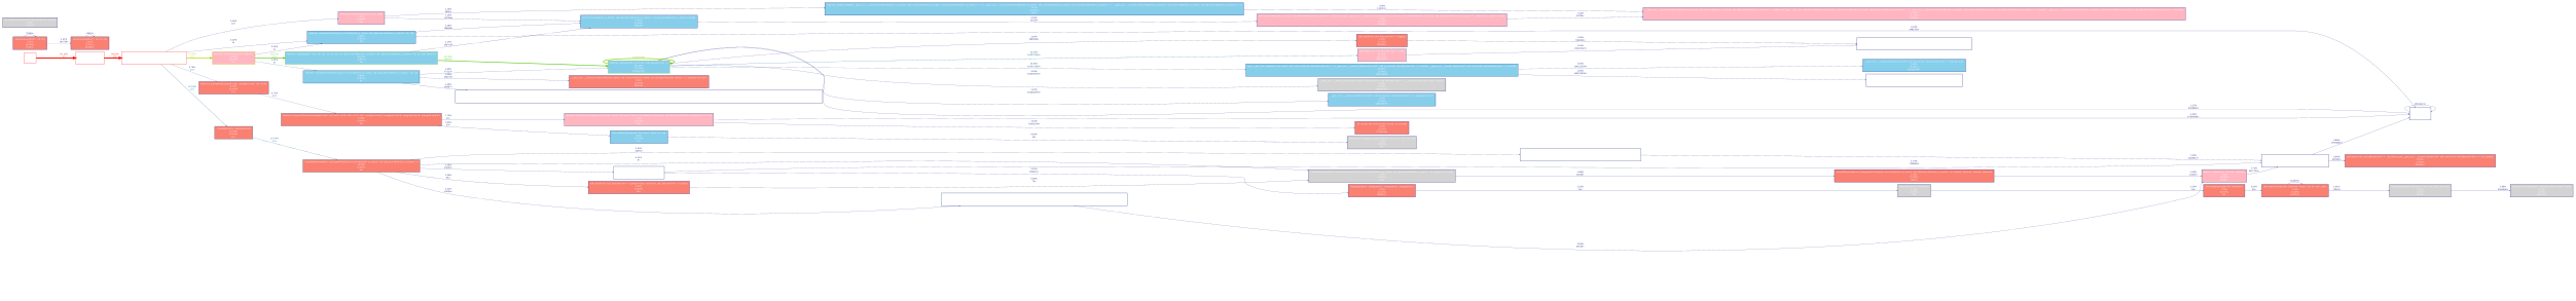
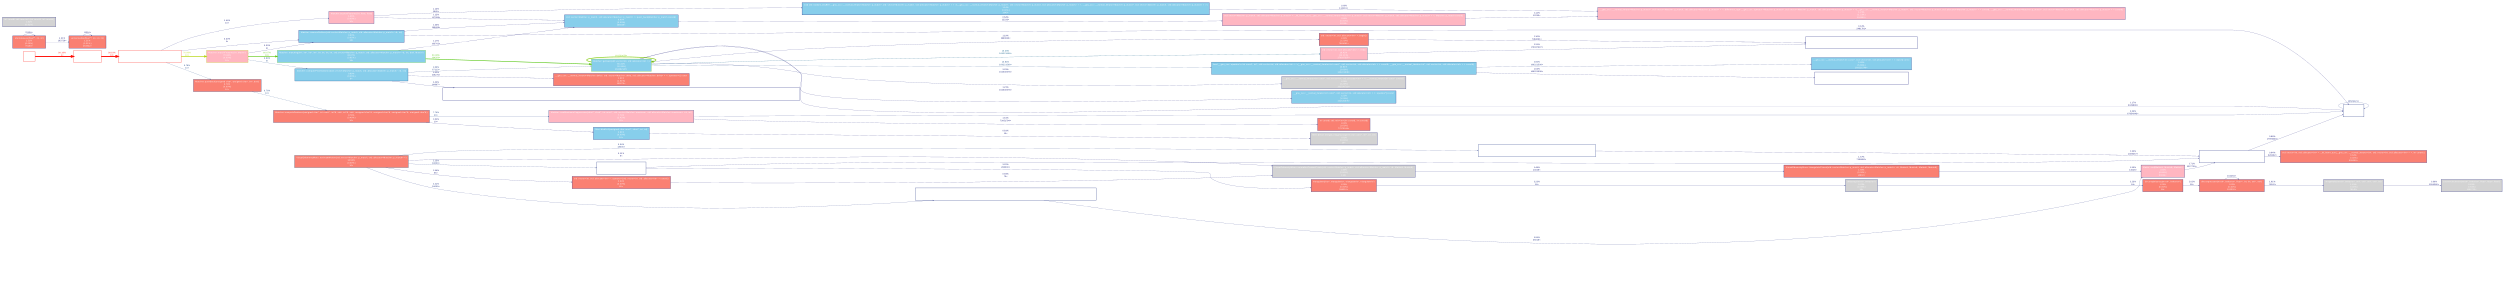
  digraph {
    fontname=Arial
    nodesep=0.125
    rankdir=LR
    ranksep=0.25
    node [color="#0d1375" fillcolor=salmon fontcolor="#ffffff" fontname=Arial fontsize=10.00 shape=box style=filled]
    edge [arrowsize=0.35 color="#0d1375" fontcolor="#0d1375" fontname=Arial fontsize=10.00 labeldistance=0.50 penwidth=0.50]
    n1 [color="#fe0800" fillcolor=white height=0 label="main\n99.18%\n(0.00%)" width=0]
    n2 [color="#fe0800" fillcolor=white height=0 label="main_mono(int, char**)\n99.18%\n(0.00%)\n1×" width=0]
    n3 [color="#fe0800" fillcolor=white height=0 label="VisualOdometryMono::process(unsigned char*, int*, bool)\n99.18%\n(0.00%)\n29×" width=0]
    n4 [color="#b2d306" fillcolor=lightpink height=0 label="Matcher::matchFeatures(int, Matrix*)\n70.86%\n(0.00%)\n10×" width=0]
    n5 [color="#0d397f" height=0 label="Matcher::pushBack(unsigned char*, unsigned char*, int*, bool)\n9.78%\n(0.00%)\n10×" width=0]
    n6 [fillcolor=lightpink height=0 label="Matcher::bucketFeatures(int, float, float)\n1.46%\n(0.00%)\n10×" width=0]
    n7 [color="#0d0f74" fillcolor=skyblue height=0 label="Matcher::removeOutliers(std::vector<Matcher::p_match, std::allocator<Matcher::p_match> >&, int)\n0.60%\n(0.00%)\n18×" width=0]
-   n8 [color="#0c5f88" height=0 label="VisualOdometry::updateMotion()\n16.59%\n(0.00%)\n10×" width=0]
    n9 [color="#59c508" fillcolor=skyblue height=0 label="Matcher::matching(int*, int*, int*, int*, int, int, int, int, std::vector<Matcher::p_match, std::allocator<Matcher::p_match> >&, int, bool, Matrix*)\n60.67%\n(0.81%)\n18×" width=0]
    n10 [color="#0d3a7f" fillcolor=skyblue height=0 label="Matcher::computePriorStatistics(std::vector<Matcher::p_match, std::allocator<Matcher::p_match> >&, int)\n9.89%\n(0.00%)\n9×" width=0]
    n11 [color="#0d397f" height=0 label="Matcher::computeFeatures(unsigned char*, int const*, int*&, int&, int*&, int&, unsigned char*&, unsigned char*&, unsigned char*&, unsigned char*&)\n9.78%\n(0.40%)\n10×" width=0]
    n12 [color="#0d0f74" fillcolor=skyblue height=0 label="std::vector<Matcher::p_match, std::allocator<Matcher::p_match> >::push_back(Matcher::p_match const&)\n0.60%\n(0.00%)\n566569×" width=0]
    n13 [color="#0d1174" fillcolor=skyblue height=0 label="void std::random_shuffle<__gnu_cxx::__normal_iterator<Matcher::p_match*, std::vector<Matcher::p_match, std::allocator<Matcher::p_match> > > >(__gnu_cxx::__normal_iterator<Matcher::p_match*, std::vector<Matcher::p_match, std::allocator<Matcher::p_match> > >, __gnu_cxx::__normal_iterator<Matcher::p_match*, std::vector<Matcher::p_match, std::allocator<Matcher::p_match> > >)\n1.14%\n(0.00%)\n1945×" width=0]
    n14 [color="#0d2279" fillcolor=white height=0 label="_mm_free(void*)\n4.84%\n(4.84%)\n108653997×" width=0]
    n15 [color="#0c5f88" height=0 label="VisualOdometryMono::estimateMotion(std::vector<Matcher::p_match, std::allocator<Matcher::p_match> >)\n16.58%\n(0.00%)\n10×" width=0]
    n16 [color="#7fcb07" fillcolor=skyblue height=0 label="Matcher::getGain(std::vector<int, std::allocator<int> >)\n65.32%\n(32.26%)\n163282147×" width=0]
    n17 [color="#0d1776" fillcolor=white height=0 label="bool __gnu_cxx::operator!=<Matcher::delta*, std::vector<Matcher::delta, std::allocator<Matcher::delta> > >(__gnu_cxx::__normal_iterator<Matcher::delta*, std::vector<Matcher::delta, std::allocator<Matcher::delta> > > const&, __gnu_cxx::__normal_iterator<Matcher::delta*, std::vector<Matcher::delta, std::allocator<Matcher::delta> > > const&)\n2.42%\n(2.42%)\n68897×" width=0]
    n18 [height=0 label="__gnu_cxx::__normal_iterator<Matcher::delta*, std::vector<Matcher::delta, std::allocator<Matcher::delta> > >::operator->() const\n1.61%\n(1.61%)\n109270×" width=0]
    n19 [color="#0d2f7d" fillcolor=lightpink height=0 label="Matcher::nonMaximumSuppression(short*, short*, int const*, std::vector<Matcher::maximum, std::allocator<Matcher::maximum> >&, int)\n7.74%\n(2.42%)\n20×" width=0]
    n20 [color="#0d1074" fillcolor=skyblue height=0 label="filter::blob5x5(unsigned char const*, short*, int, int)\n0.81%\n(0.00%)\n10×" width=0]
    n21 [color="#0d0f73" fillcolor=lightpink height=0 label="std::vector<Matcher::p_match, std::allocator<Matcher::p_match> >::_M_insert_aux(__gnu_cxx::__normal_iterator<Matcher::p_match*, std::vector<Matcher::p_match, std::allocator<Matcher::p_match> > >, Matcher::p_match const&)\n0.54%\n(0.00%)\n12233×" width=0]
    n22 [color="#0d1274" fillcolor=lightpink height=0 label="__gnu_cxx::__normal_iterator<Matcher::p_match*, std::vector<Matcher::p_match, std::allocator<Matcher::p_match> > >::difference_type __gnu_cxx::operator-<Matcher::p_match*, std::vector<Matcher::p_match, std::allocator<Matcher::p_match> > >(__gnu_cxx::__normal_iterator<Matcher::p_match*, std::vector<Matcher::p_match, std::allocator<Matcher::p_match> > > const&, __gnu_cxx::__normal_iterator<Matcher::p_match*, std::vector<Matcher::p_match, std::allocator<Matcher::p_match> > > const&)\n1.21%\n(1.21%)\n124352×" width=0]
    n23 [color="#0d257a" fillcolor=white height=0 label="VisualOdometryMono::getInlier(std::vector<Matcher::p_match, std::allocator<Matcher::p_match> >&, Matrix&)\n5.54%\n(4.84%)\n18000×" width=0]
    n24 [color="#0d2479" fillcolor=white height=0 label="VisualOdometry::getRandomSample(int, int)\n5.25%\n(0.00%)\n18000×" width=0]
    n25 [color="#0d2078" fillcolor=white height=0 label="VisualOdometryMono::fundamentalMatrix(std::vector<Matcher::p_match, std::allocator<Matcher::p_match> > const&, std::vector<int, std::allocator<int> > const&, Matrix&)\n4.41%\n(0.40%)\n18009×" width=0]
    n26 [fillcolor=lightgrey height=0 label="VisualOdometryMono::normalizeFeaturePoints(std::vector<Matcher::p_match, std::allocator<Matcher::p_match> >&, Matrix&, Matrix&)\n1.49%\n(0.00%)\n118×" width=0]
    n27 [color="#0d1174" height=0 label="std::vector<int, std::allocator<int> >::operator=(std::vector<int, std::allocator<int> > const&)\n0.94%\n(0.00%)\n65×" width=0]
    n28 [color="#0c5e88" fillcolor=lightpink height=0 label="std::vector<int, std::allocator<int> >::end()\n16.42%\n(14.11%)\n170037397×" width=0]
    n29 [color="#0d3f81" fillcolor=skyblue height=0 label="bool __gnu_cxx::operator!=<int const*, int*, std::vector<int, std::allocator<int> > >(__gnu_cxx::__normal_iterator<int const*, std::vector<int, std::allocator<int> > > const&, __gnu_cxx::__normal_iterator<int*, std::vector<int, std::allocator<int> > > const&)\n10.81%\n(3.63%)\n169221508×" width=0]
    n30 [color="#0d1a77" fillcolor=lightgrey height=0 label="__gnu_cxx::__normal_iterator<int const*, std::vector<int, std::allocator<int> > >::__normal_iterator(int const* const&)\n3.23%\n(3.23%)\n162530716×" width=0]
    n31 [color="#0d1274" height=0 label="std::vector<int, std::allocator<int> >::begin()\n1.31%\n(1.21%)\n7363091×" width=0]
    n32 [color="#0d1274" fillcolor=skyblue height=0 label="__gnu_cxx::__normal_iterator<int const*, std::vector<int, std::allocator<int> > >::operator*() const\n1.21%\n(1.21%)\n162530678×" width=0]
    n33 [color="#0d1776" fillcolor=white height=0 label="__gnu_cxx::__normal_iterator<int*, std::vector<int, std::allocator<int> > >::__normal_iterator(int* const&)\n2.42%\n(2.42%)\n177977229×" width=0]
    n34 [color="#0d257a" fillcolor=skyblue height=0 label="__gnu_cxx::__normal_iterator<int const*, std::vector<int, std::allocator<int> > >::base() const\n5.65%\n(5.65%)\n169221546×" width=0]
    n35 [fillcolor=white height=0 label="__gnu_cxx::__normal_iterator<int*, std::vector<int, std::allocator<int> > >::base() const\n1.61%\n(1.61%)\n178234697×" width=0]
    n36 [color="#0d1876" fillcolor=white height=0 label="std::vector<int, std::allocator<int> >::push_back(int const&)\n2.78%\n(1.21%)\n12712153×" width=0]
    n37 [color="#0d1a77" height=0 label="triangulate(char*, triangulateio*, triangulateio*, triangulateio*)\n3.23%\n(0.00%)\n288210×" width=0]
    n38 [color="#0d257a" fillcolor=lightpink height=0 label="Matrix::svd(Matrix&, Matrix&, Matrix&)\n5.55%\n(4.84%)\n50064×" width=0]
    n39 [height=0 label="VisualOdometryMono::triangulateChieral(std::vector<Matcher::p_match, std::allocator<Matcher::p_match> >&, Matrix&, Matrix&, Matrix&, Matrix&)\n1.56%\n(0.00%)\n14802×" width=0]
    n40 [color="#0d0f74" height=0 label="std::vector<int, std::allocator<int> >::_M_insert_aux(__gnu_cxx::__normal_iterator<int*, std::vector<int, std::allocator<int> > >, int const&)\n0.64%\n(0.40%)\n528252×" width=0]
    n41 [color="#0d1a77" fillcolor=lightgrey height=0 label="delaunay(mesh*, behavior*)\n3.23%\n(0.00%)\n18×" width=0]
    n42 [height=0 label="int const& std::min<int>(int const&, int const&)\n1.61%\n(1.61%)\n77970244×" width=0]
    n43 [color="#0d1074" fillcolor=lightgrey height=0 label="filter::detail::integral_image(unsigned char const*, int*, int, int)\n0.81%\n(0.81%)\n10×" width=0]
    n44 [color="#0d1a77" height=0 label="divconqdelaunay(mesh*, behavior*)\n3.23%\n(0.00%)\n18×" width=0]
    n45 [color="#0d1575" height=0 label="divconqrecurse(mesh*, behavior*, float**, int, int, otri*, otri*)\n2.02%\n(0.40%)\n152302×" width=0]
    n46 [fillcolor=lightgrey height=0 label="mergehulls(mesh*, behavior*, otri*, otri*, otri*, otri*, int)\n1.61%\n(0.40%)\n76142×" width=0]
    n47 [color="#0d1274" height=0 label="alternateaxes(float**, int, int)\n1.21%\n(0.00%)\n76160×" width=0]
    n48 [color="#0d1274" height=0 label="vertexmedian(float**, int, int, int)\n1.21%\n(1.21%)\n254942×" width=0]
    n49 [color="#0d1074" fillcolor=lightgrey height=0 label="counterclockwise(mesh*, behavior*, float*, float*, float*)\n0.81%\n(0.81%)\n1565722×" width=0]
    n50 [color="#0d1074" fillcolor=lightgrey height=0 label="int const& std::max<int>(int const&, int const&)\n0.81%\n(0.81%)" width=0]
    n1 -> n2 [arrowsize=1.00 color="#fe0800" fontcolor="#fe0800" label="99.18%\n1×" labeldistance=3.97 penwidth=3.97]
    n2 -> n3 [arrowsize=1.00 color="#fe0800" fontcolor="#fe0800" label="99.18%\n10×" labeldistance=3.97 penwidth=3.97]
    n3 -> n4 [arrowsize=0.84 color="#b2d306" fontcolor="#b2d306" label="70.86%\n10×" labeldistance=2.83 penwidth=2.83]
    n3 -> n5 [color="#0d397f" fontcolor="#0d397f" label="9.78%\n10×"]
    n3 -> n6 [label="1.46%\n10×"]
    n3 -> n7 [color="#0d0e73" fontcolor="#0d0e73" label="0.30%\n9×"]
-   n3 -> n8 [arrowsize=0.41 color="#0c5f88" fontcolor="#0c5f88" label="16.59%\n10×" labeldistance=0.66 penwidth=0.66]
    n4 -> n7 [color="#0d0e73" fontcolor="#0d0e73" label="0.30%\n9×"]
    n4 -> n9 [arrowsize=0.78 color="#59c508" fontcolor="#59c508" label="60.67%\n18×" labeldistance=2.43 penwidth=2.43]
    n4 -> n10 [color="#0d3a7f" fontcolor="#0d3a7f" label="9.89%\n9×"]
    n5 -> n11 [color="#0d397f" fontcolor="#0d397f" label="9.78%\n10×"]
    n6 -> n12 [color="#0d0d73" fontcolor="#0d0d73" label="0.12%\n117399×"]
    n6 -> n13 [color="#0d1174" fontcolor="#0d1174" label="1.14%\n1945×"]
    n7 -> n12 [color="#0d0e73" fontcolor="#0d0e73" label="0.30%\n285408×"]
    n7 -> n14 [color="#0d0d73" fontcolor="#0d0d73" label="0.12%\n2481791×"]
-   n8 -> n15 [arrowsize=0.41 color="#0c5f88" fontcolor="#0c5f88" label="16.58%\n10×" labeldistance=0.66 penwidth=0.66]
    n9 -> n12 [color="#0d0d73" fontcolor="#0d0d73" label="0.17%\n163762×"]
    n9 -> n16 [arrowsize=0.77 color="#4fc308" fontcolor="#4fc308" label="59.48%\n684356×" labeldistance=2.38 penwidth=2.38]
    n10 -> n16 [color="#0d267a" fontcolor="#0d267a" label="5.83%\n67113×"]
    n10 -> n17 [color="#0d1776" fontcolor="#0d1776" label="2.42%\n68897×"]
    n10 -> n18 [label="1.61%\n109270×"]
    n11 -> n19 [color="#0d2f7d" fontcolor="#0d2f7d" label="7.74%\n20×"]
    n11 -> n20 [color="#0d1074" fontcolor="#0d1074" label="0.81%\n10×"]
    n12 -> n21 [color="#0d0f73" fontcolor="#0d0f73" label="0.54%\n12233×"]
    n13 -> n22 [color="#0d1174" fontcolor="#0d1174" label="1.09%\n112119×"]
    n14 -> n14 [color="#0d2279" fontcolor="#0d2279" label="10509121×"]
    n15 -> n23 [color="#0d257a" fontcolor="#0d257a" label="5.54%\n18000×"]
    n15 -> n24 [color="#0d2479" fontcolor="#0d2479" label="5.25%\n18000×"]
    n15 -> n25 [color="#0d2078" fontcolor="#0d2078" label="4.41%\n18009×"]
    n15 -> n26 [color="#0d0d73" fontcolor="#0d0d73" label="0.11%\n9×"]
    n15 -> n27 [color="#0d1174" fontcolor="#0d1174" label="0.94%\n65×"]
    n16 -> n14 [color="#0d0d73" fontcolor="#0d0d73" label="0.17%\n3349898×"]
    n16 -> n16 [arrowsize=0.81 color="#7fcb07" fontcolor="#7fcb07" label="162530678×" labeldistance=2.61 penwidth=2.61]
    n16 -> n28 [arrowsize=0.40 color="#0c5d88" fontcolor="#0c5d88" label="16.35%\n169221508×" labeldistance=0.65 penwidth=0.65]
    n16 -> n29 [color="#0d3f81" fontcolor="#0d3f81" label="10.81%\n169221508×"]
    n16 -> n30 [color="#0d1a77" fontcolor="#0d1a77" label="3.23%\n162530678×"]
    n16 -> n31 [color="#0d1274" fontcolor="#0d1274" label="1.19%\n6690830×"]
    n16 -> n32 [color="#0d1274" fontcolor="#0d1274" label="1.21%\n162530678×"]
    n19 -> n14 [color="#0d1b77" fontcolor="#0d1b77" label="3.34%\n67654943×"]
    n19 -> n42 [label="1.51%\n73051794×"]
    n20 -> n43 [color="#0d1074" fontcolor="#0d1074" label="0.81%\n10×"]
    n21 -> n22 [color="#0d0d73" fontcolor="#0d0d73" label="0.12%\n12233×"]
    n23 -> n36 [color="#0d0e73" fontcolor="#0d0e73" label="0.32%\n1469467×"]
    n24 -> n36 [label="1.57%\n7158000×"]
    n24 -> n37 [color="#0d1a77" fontcolor="#0d1a77" label="3.22%\n288000×"]
    n25 -> n38 [color="#0d1e78" fontcolor="#0d1e78" label="3.99%\n36018×"]
    n26 -> n39 [label="1.48%\n14028×"]
    n27 -> n26 [color="#0d1174" fontcolor="#0d1174" label="0.94%\n75×"]
    n28 -> n33 [color="#0d1676" fontcolor="#0d1676" label="2.31%\n170037397×"]
    n29 -> n34 [color="#0d257a" fontcolor="#0d257a" label="5.65%\n169221508×"]
    n29 -> n35 [label="1.53%\n169221508×"]
    n31 -> n33 [color="#0d0d73" fontcolor="#0d0d73" label="0.10%\n7363091×"]
    n36 -> n14 [color="#0d1074" fontcolor="#0d1074" label="0.88%\n17905340×"]
    n36 -> n40 [color="#0d0f74" fontcolor="#0d0f74" label="0.64%\n528252×"]
    n37 -> n41 [color="#0d1a77" fontcolor="#0d1a77" label="3.23%\n18×"]
    n38 -> n36 [color="#0d1074" fontcolor="#0d1074" label="0.71%\n3227729×"]
    n39 -> n38 [label="1.55%\n14028×"]
    n41 -> n44 [color="#0d1a77" fontcolor="#0d1a77" label="3.23%\n18×"]
    n44 -> n45 [color="#0d1575" fontcolor="#0d1575" label="2.02%\n18×"]
    n45 -> n45 [color="#0d1575" fontcolor="#0d1575" label="152284×"]
    n45 -> n46 [label="1.61%\n76142×"]
    n46 -> n49 [color="#0d1074" fontcolor="#0d1074" label="0.80%\n1554280×"]
    n47 -> n47 [color="#0d1274" fontcolor="#0d1274" label="76124×"]
    n47 -> n48 [color="#0d1274" fontcolor="#0d1274" label="1.21%\n163726×"]
    n48 -> n48 [color="#0d1274" fontcolor="#0d1274" label="91216×"]
  }
